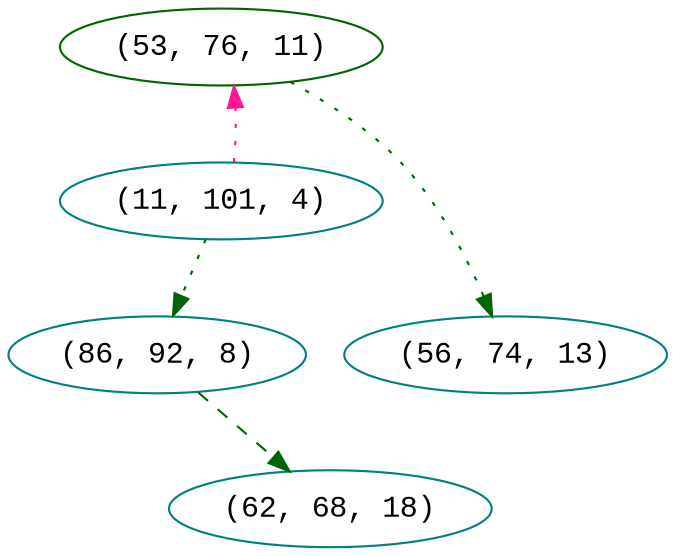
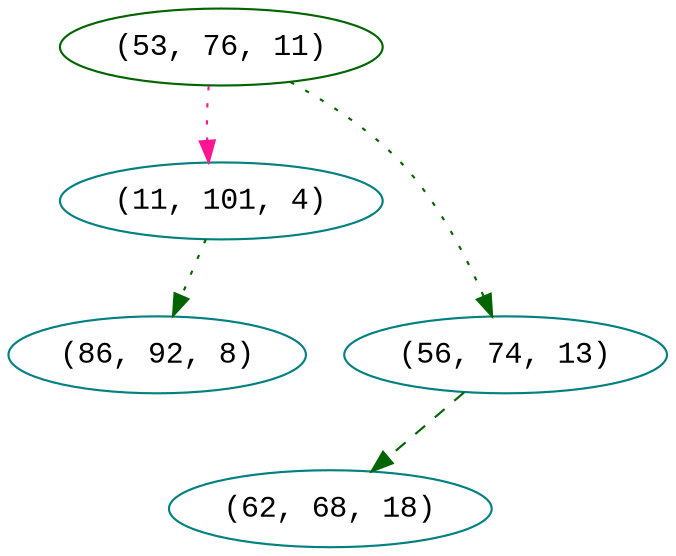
  digraph {
    fontname="Liberation Mono"
    node [color=teal fontname="Liberation Mono"]
    edge [color=darkgreen fontname="Liberation Mono" style=dotted]
    "(53, 76, 11)" [color=darkgreen]
    "(11, 101, 4)"
    "(86, 92, 8)"
    "(56, 74, 13)"
    "(62, 68, 18)"
    "(53, 76, 11)" -> "(56, 74, 13)"
-   "(11, 101, 4)" -> "(53, 76, 11)" [color=deeppink]
+   "(53, 76, 11)" -> "(11, 101, 4)" [color=deeppink]
    "(11, 101, 4)" -> "(86, 92, 8)"
-   "(86, 92, 8)" -> "(62, 68, 18)" [style=dashed]
+   "(56, 74, 13)" -> "(62, 68, 18)" [style=dashed]
  }
